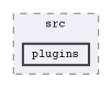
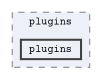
  digraph {
    compound=true
    fontname="Courier Prime"
    n1 [color=grey25 fillcolor="#edf0f7" fontname="Courier Prime" fontsize=10 height=0.2 label=plugins shape=box style="filled,bold" width=0.4]
    subgraph cluster_1 {
      bgcolor="#edf0f7"
      fontsize=10
-     label=src
+     label=plugins
      pencolor=grey50
      style="filled,dashed"
      n1
    }
  }
